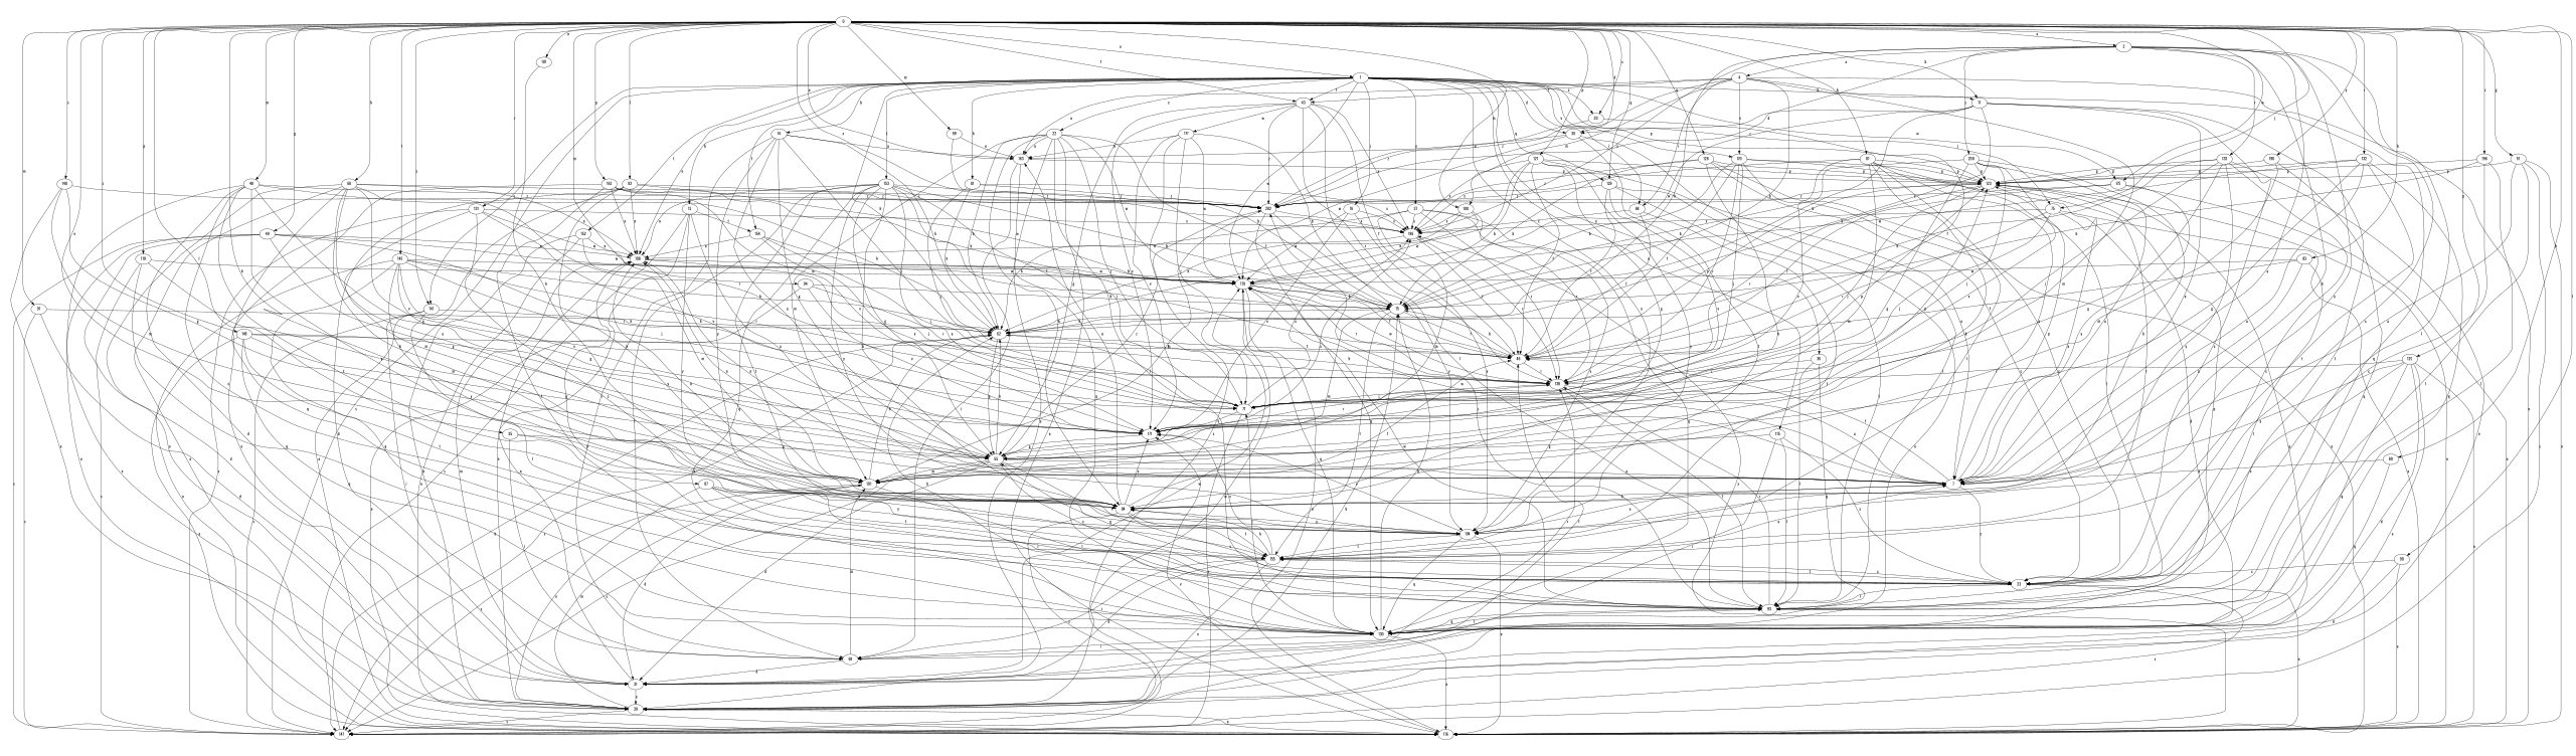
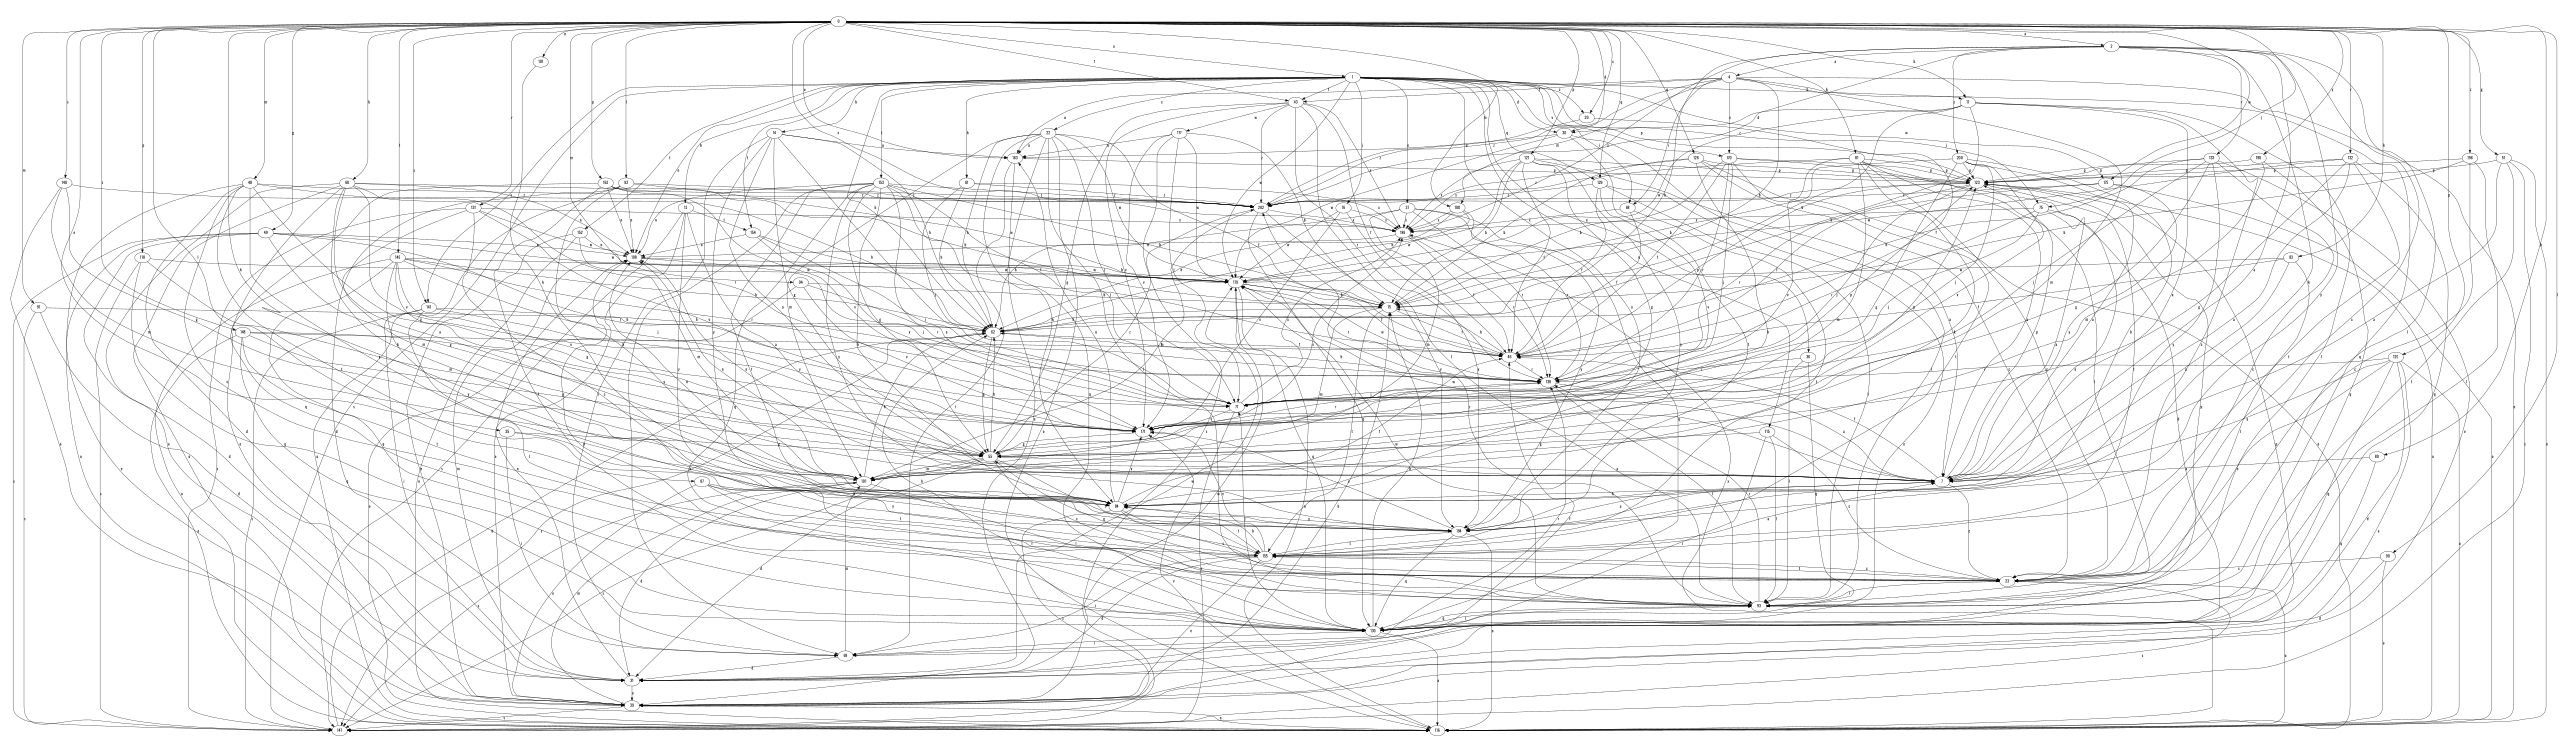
  strict digraph {
    fontname=Oswald
    node [fontname=Oswald]
    edge [fontname=Oswald]
    0
    1
    2
    11
    20
    30
    35
    43
    49
    n10 [label=57]
    60
    75
    80
    81
    83
    84
    87
    90
    92
    94
    97
    n22 [label=48]
-   99
    100
    107
    118
    120
    121
    n29 [label=162]
    126
    129
    131
    132
    140
    141
    149
    163
    175
    186
    190
    196
    n42 [label=148]
    12
    14
    22
    36
    37
    61
    62
    68
    76
    108
    115
    123
    147
    152
    153
    154
    170
    179
    194
    4
    7
    23
    93
    133
    200
    202
    15
    46
    155
    55
    69
    177
    138
    171
    39
    77
    31
    116
    130
    101
    0 -> 1 [label=a]
    0 -> 2 [label=a]
    0 -> 11 [label=b]
    0 -> 20 [label=c]
    0 -> 30 [label=d]
    0 -> 35 [label=e]
    0 -> 43 [label=f]
    0 -> 49 [label=g]
    0 -> n10 [label=g]
    0 -> 60 [label=h]
    0 -> 75 [label=j]
    0 -> 80 [label=k]
    0 -> 81 [label=k]
    0 -> 83 [label=k]
    0 -> 84 [label=k]
    0 -> 87 [label=l]
    0 -> 90 [label=l]
    0 -> 92 [label=l]
    0 -> 94 [label=m]
    0 -> 97 [label=m]
    0 -> n22 [label=m]
-   0 -> 99 [label=m]
    0 -> 100 [label=m]
    0 -> 107 [label=n]
    0 -> 118 [label=p]
    0 -> 120 [label=p]
    0 -> 121 [label=p]
    0 -> n29 [label=p]
    0 -> 126 [label=q]
    0 -> 129 [label=q]
    0 -> 131 [label=r]
    0 -> 132 [label=r]
    0 -> 140 [label=s]
    0 -> 141 [label=s]
    0 -> 149 [label=t]
    0 -> 163 [label=u]
    0 -> 175 [label=w]
    0 -> 186 [label=x]
    0 -> 190 [label=y]
    0 -> 196 [label=z]
    0 -> n42 [label=z]
    1 -> 11 [label=b]
    1 -> 20 [label=c]
    1 -> 30 [label=d]
    1 -> 43 [label=f]
    1 -> 75 [label=j]
    1 -> 129 [label=q]
    1 -> 141 [label=s]
    1 -> 175 [label=w]
    1 -> 12 [label=b]
    1 -> 14 [label=b]
    1 -> 22 [label=c]
    1 -> 36 [label=e]
    1 -> 37 [label=e]
    1 -> 61 [label=h]
    1 -> 62 [label=h]
    1 -> 68 [label=i]
    1 -> 76 [label=j]
    1 -> 108 [label=n]
    1 -> 115 [label=o]
    1 -> 123 [label=p]
    1 -> 147 [label=s]
    1 -> 152 [label=t]
    1 -> 153 [label=t]
    1 -> 154 [label=t]
    1 -> 170 [label=v]
    1 -> 179 [label=w]
    1 -> 194 [label=y]
    2 -> 84 [label=k]
    2 -> 186 [label=x]
    2 -> 62 [label=h]
    2 -> 194 [label=y]
    2 -> 4 [label=a]
    2 -> 7 [label=a]
    2 -> 23 [label=c]
    2 -> 93 [label=l]
    2 -> 133 [label=r]
    2 -> 200 [label=z]
    2 -> 202 [label=z]
    11 -> 30 [label=d]
    11 -> 62 [label=h]
    11 -> 179 [label=w]
    11 -> 7 [label=a]
    11 -> 23 [label=c]
    11 -> 93 [label=l]
    11 -> 15 [label=b]
    20 -> 202 [label=z]
    20 -> 46 [label=f]
    30 -> 163 [label=u]
    30 -> 179 [label=w]
    30 -> 93 [label=l]
    30 -> 155 [label=t]
    35 -> 84 [label=k]
    35 -> 55 [label=g]
    35 -> 69 [label=i]
    43 -> 186 [label=x]
    43 -> 93 [label=l]
    43 -> 202 [label=z]
    43 -> 46 [label=f]
    43 -> 55 [label=g]
    43 -> 177 [label=w]
    43 -> 138 [label=r]
    43 -> 171 [label=v]
    49 -> 108 [label=n]
    49 -> 147 [label=s]
    49 -> 179 [label=w]
    49 -> 55 [label=g]
    49 -> 39 [label=e]
    49 -> 77 [label=j]
    49 -> 31 [label=d]
    n10 -> 123 [label=p]
    n10 -> 147 [label=s]
    n10 -> 7 [label=a]
    n10 -> 93 [label=l]
    n10 -> 116 [label=o]
    60 -> 84 [label=k]
    60 -> 62 [label=h]
    60 -> 108 [label=n]
    60 -> 7 [label=a]
    60 -> 202 [label=z]
    60 -> 171 [label=v]
    60 -> 39 [label=e]
    60 -> 116 [label=o]
    60 -> 130 [label=q]
    75 -> 186 [label=x]
    75 -> 7 [label=a]
    75 -> 138 [label=r]
    75 -> 77 [label=j]
-   75 -> 116 [label=o]
+   75 -> 194 [label=o]
    80 -> 7 [label=a]
    80 -> 130 [label=q]
    81 -> 84 [label=k]
    81 -> 186 [label=x]
    81 -> 123 [label=p]
    81 -> 7 [label=a]
    81 -> 23 [label=c]
    81 -> 93 [label=l]
    81 -> 171 [label=v]
    81 -> 101 [label=m]
    83 -> 179 [label=w]
    83 -> 7 [label=a]
    83 -> 93 [label=l]
    83 -> 46 [label=f]
    84 -> 163 [label=u]
    84 -> 108 [label=n]
    84 -> 147 [label=s]
    84 -> 194 [label=y]
    84 -> 23 [label=c]
    84 -> 46 [label=f]
    84 -> 155 [label=t]
    84 -> 171 [label=v]
    87 -> 84 [label=k]
    87 -> 194 [label=y]
    87 -> 93 [label=l]
    87 -> 155 [label=t]
    87 -> 39 [label=e]
    90 -> 23 [label=c]
    90 -> 31 [label=d]
    90 -> 116 [label=o]
    92 -> 84 [label=k]
    92 -> 108 [label=n]
    92 -> 179 [label=w]
    92 -> 202 [label=z]
    92 -> 31 [label=d]
    92 -> 116 [label=o]
    94 -> 15 [label=b]
    94 -> 138 [label=r]
    94 -> 171 [label=v]
    94 -> 116 [label=o]
    97 -> 62 [label=h]
    97 -> 147 [label=s]
    97 -> 31 [label=d]
    n22 -> 194 [label=y]
    n22 -> 23 [label=c]
    n22 -> 202 [label=z]
    n22 -> 155 [label=t]
    n22 -> 55 [label=g]
    n22 -> 138 [label=r]
    n22 -> 31 [label=d]
    n22 -> 116 [label=o]
-   99 -> 163 [label=u]
-   99 -> 15 [label=b]
    100 -> 186 [label=x]
    100 -> 62 [label=h]
    100 -> 179 [label=w]
    100 -> 138 [label=r]
    107 -> 84 [label=k]
    118 -> 147 [label=s]
    118 -> 179 [label=w]
    118 -> 130 [label=q]
    118 -> 101 [label=m]
    120 -> 7 [label=a]
    120 -> 23 [label=c]
    120 -> 138 [label=r]
    120 -> 39 [label=e]
    120 -> 31 [label=d]
    120 -> 116 [label=o]
    120 -> 130 [label=q]
    121 -> 186 [label=x]
    121 -> 62 [label=h]
    121 -> 123 [label=p]
    121 -> 194 [label=y]
    121 -> 7 [label=a]
    121 -> 15 [label=b]
    121 -> 46 [label=f]
    121 -> 55 [label=g]
    n29 -> 108 [label=n]
    n29 -> 93 [label=l]
    n29 -> 202 [label=z]
    n29 -> 15 [label=b]
    n29 -> 171 [label=v]
    n29 -> 39 [label=e]
    126 -> 84 [label=k]
    126 -> 123 [label=p]
    126 -> 23 [label=c]
    126 -> 202 [label=z]
    126 -> 15 [label=b]
    126 -> 116 [label=o]
    129 -> 93 [label=l]
    129 -> 202 [label=z]
    129 -> 46 [label=f]
    129 -> 171 [label=v]
    129 -> 39 [label=e]
    131 -> 186 [label=x]
    131 -> 147 [label=s]
    131 -> 179 [label=w]
    131 -> 23 [label=c]
    131 -> 171 [label=v]
    131 -> 101 [label=m]
    132 -> 123 [label=p]
    132 -> 179 [label=w]
    132 -> 7 [label=a]
    132 -> 155 [label=t]
    132 -> 55 [label=g]
    132 -> 130 [label=q]
    140 -> 202 [label=z]
    140 -> 55 [label=g]
    140 -> 39 [label=e]
    140 -> 101 [label=m]
    141 -> 62 [label=h]
    141 -> 147 [label=s]
    141 -> 93 [label=l]
    141 -> 69 [label=i]
+   141 -> 171 [label=v]
    149 -> 62 [label=h]
    149 -> 179 [label=w]
    149 -> 194 [label=y]
    149 -> 55 [label=g]
    149 -> 138 [label=r]
    149 -> 171 [label=v]
    149 -> 77 [label=j]
    149 -> 116 [label=o]
    149 -> 130 [label=q]
    163 -> 123 [label=p]
    163 -> 69 [label=i]
    163 -> 130 [label=q]
    175 -> 7 [label=a]
    175 -> 202 [label=z]
    175 -> 46 [label=f]
    175 -> 116 [label=o]
    186 -> 108 [label=n]
    186 -> 46 [label=f]
    186 -> 138 [label=r]
    190 -> 123 [label=p]
    190 -> 130 [label=q]
    190 -> 101 [label=m]
    196 -> 123 [label=p]
    196 -> 23 [label=c]
    196 -> 93 [label=l]
    196 -> 15 [label=b]
    n42 -> 46 [label=f]
    n42 -> 155 [label=t]
    n42 -> 55 [label=g]
    n42 -> 171 [label=v]
    n42 -> 116 [label=o]
    n42 -> 130 [label=q]
    12 -> 147 [label=s]
    12 -> 154 [label=t]
    12 -> 194 [label=y]
    12 -> 7 [label=a]
    12 -> 39 [label=e]
    14 -> 163 [label=u]
    14 -> 62 [label=h]
    14 -> 194 [label=y]
    14 -> 7 [label=a]
    14 -> 55 [label=g]
    14 -> 69 [label=i]
    14 -> 77 [label=j]
    22 -> 84 [label=k]
    22 -> 163 [label=u]
    22 -> 62 [label=h]
    22 -> 179 [label=w]
    22 -> 93 [label=l]
    22 -> 46 [label=f]
    22 -> 39 [label=e]
    22 -> 77 [label=j]
    22 -> 116 [label=o]
    22 -> 101 [label=m]
    36 -> 93 [label=l]
    36 -> 138 [label=r]
    36 -> 130 [label=q]
    37 -> 186 [label=x]
    37 -> 62 [label=h]
    37 -> 194 [label=y]
    37 -> 138 [label=r]
    37 -> 130 [label=q]
    37 -> 101 [label=m]
    61 -> 186 [label=x]
    61 -> 62 [label=h]
    61 -> 202 [label=z]
    61 -> 77 [label=j]
    62 -> 147 [label=s]
    62 -> 46 [label=f]
    62 -> 55 [label=g]
    68 -> 186 [label=x]
    68 -> 46 [label=f]
    68 -> 155 [label=t]
    76 -> 186 [label=x]
    76 -> 179 [label=w]
    76 -> 194 [label=y]
    76 -> 171 [label=v]
    108 -> 179 [label=w]
    108 -> 77 [label=j]
    108 -> 31 [label=m]
    115 -> 23 [label=c]
    115 -> 93 [label=l]
    115 -> 55 [label=g]
    115 -> 69 [label=i]
    123 -> 202 [label=z]
    123 -> 155 [label=t]
    123 -> 138 [label=r]
    123 -> 77 [label=j]
    123 -> 116 [label=o]
    147 -> 62 [label=h]
    152 -> 108 [label=n]
    152 -> 39 [label=e]
    152 -> 116 [label=o]
    152 -> 101 [label=m]
    153 -> 84 [label=k]
    153 -> 108 [label=n]
    153 -> 194 [label=y]
    153 -> 7 [label=a]
    153 -> 202 [label=z]
    153 -> 15 [label=b]
    153 -> 46 [label=f]
    153 -> 155 [label=t]
    153 -> 55 [label=g]
    153 -> 69 [label=i]
    153 -> 77 [label=j]
    153 -> 130 [label=q]
    154 -> 108 [label=n]
    154 -> 15 [label=b]
    154 -> 171 [label=v]
    154 -> 77 [label=j]
    170 -> 123 [label=p]
    170 -> 15 [label=b]
    170 -> 46 [label=f]
    170 -> 155 [label=t]
    170 -> 138 [label=r]
    170 -> 77 [label=j]
    170 -> 31 [label=d]
    179 -> 15 [label=b]
    179 -> 46 [label=f]
    179 -> 138 [label=r]
    179 -> 116 [label=o]
    179 -> 130 [label=q]
    194 -> 7 [label=a]
    194 -> 155 [label=t]
    194 -> 171 [label=v]
    194 -> 116 [label=o]
    194 -> 130 [label=q]
    4 -> 43 [label=f]
    4 -> 100 [label=m]
    4 -> 163 [label=u]
    4 -> 68 [label=i]
    4 -> 170 [label=v]
    4 -> 202 [label=z]
    4 -> 15 [label=b]
    4 -> 116 [label=o]
    4 -> 130 [label=q]
    4 -> 101 [label=m]
    7 -> 84 [label=k]
    7 -> 108 [label=n]
    7 -> 123 [label=p]
    7 -> 179 [label=w]
    7 -> 23 [label=c]
    7 -> 46 [label=f]
    23 -> 147 [label=s]
    23 -> 93 [label=l]
    23 -> 155 [label=t]
    23 -> 55 [label=g]
    23 -> 116 [label=o]
    93 -> 179 [label=w]
    93 -> 202 [label=z]
    93 -> 138 [label=r]
    93 -> 130 [label=q]
    133 -> 62 [label=h]
    133 -> 123 [label=p]
    133 -> 194 [label=y]
    133 -> 23 [label=c]
    133 -> 55 [label=g]
    133 -> 39 [label=e]
    133 -> 77 [label=j]
    200 -> 84 [label=k]
    200 -> 123 [label=p]
    200 -> 7 [label=a]
    200 -> 15 [label=b]
    200 -> 55 [label=g]
    200 -> 171 [label=v]
    200 -> 77 [label=j]
    202 -> 186 [label=x]
    202 -> 194 [label=y]
    202 -> 130 [label=q]
    202 -> 101 [label=m]
    15 -> 62 [label=h]
    15 -> 46 [label=f]
    15 -> 155 [label=t]
    15 -> 101 [label=m]
    46 -> 123 [label=p]
    46 -> 15 [label=b]
    46 -> 138 [label=r]
    155 -> 84 [label=k]
    155 -> 7 [label=a]
    155 -> 23 [label=c]
    155 -> 69 [label=i]
    155 -> 171 [label=v]
    155 -> 39 [label=e]
    155 -> 31 [label=d]
    55 -> 186 [label=x]
    55 -> 62 [label=h]
    55 -> 147 [label=s]
    55 -> 7 [label=a]
    55 -> 23 [label=c]
    55 -> 202 [label=z]
    55 -> 155 [label=t]
    55 -> 31 [label=d]
    55 -> 101 [label=m]
    69 -> 138 [label=r]
    69 -> 31 [label=d]
    69 -> 101 [label=m]
    177 -> 163 [label=u]
    177 -> 147 [label=s]
    177 -> 179 [label=w]
    177 -> 15 [label=b]
    177 -> 171 [label=v]
    177 -> 77 [label=j]
    138 -> 62 [label=h]
    138 -> 179 [label=w]
    138 -> 7 [label=a]
    138 -> 93 [label=l]
    138 -> 77 [label=j]
    171 -> 123 [label=p]
    171 -> 55 [label=g]
    171 -> 138 [label=r]
    39 -> 123 [label=p]
    39 -> 147 [label=s]
    39 -> 179 [label=w]
    39 -> 15 [label=b]
    39 -> 116 [label=o]
    39 -> 101 [label=m]
    77 -> 186 [label=x]
    77 -> 123 [label=p]
    77 -> 147 [label=s]
    77 -> 171 [label=v]
    31 -> 108 [label=n]
    31 -> 179 [label=w]
    31 -> 46 [label=f]
    31 -> 39 [label=e]
    116 -> 186 [label=x]
    116 -> 171 [label=v]
    130 -> 62 [label=h]
    130 -> 108 [label=n]
    130 -> 123 [label=p]
    130 -> 93 [label=l]
    130 -> 15 [label=b]
    130 -> 69 [label=i]
    130 -> 77 [label=j]
    130 -> 116 [label=o]
    101 -> 62 [label=h]
    101 -> 108 [label=n]
    101 -> 147 [label=s]
    101 -> 93 [label=l]
    101 -> 31 [label=d]
  }
